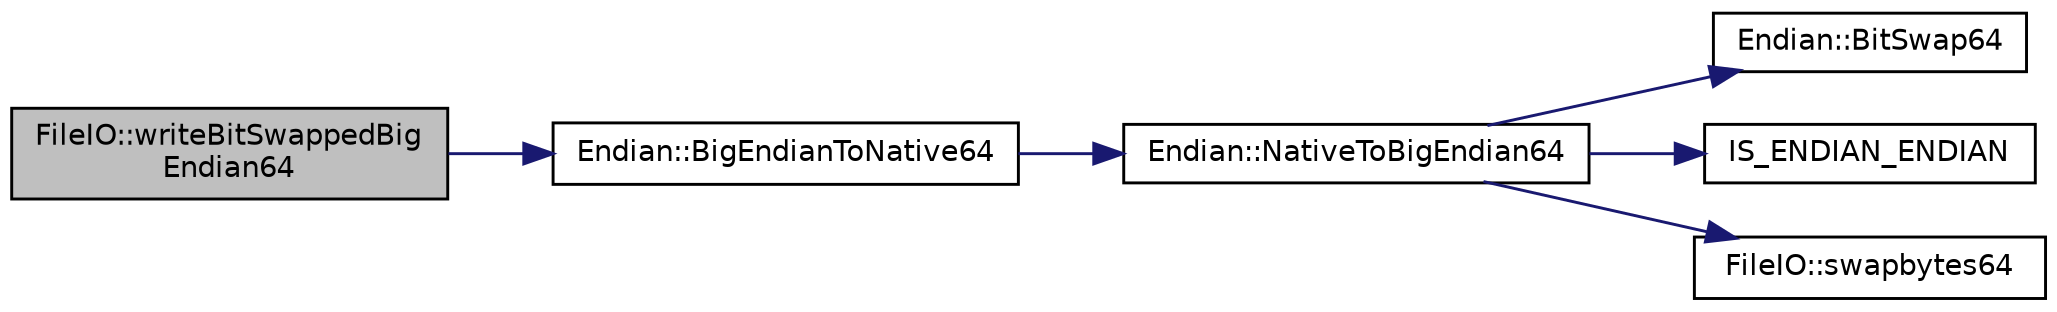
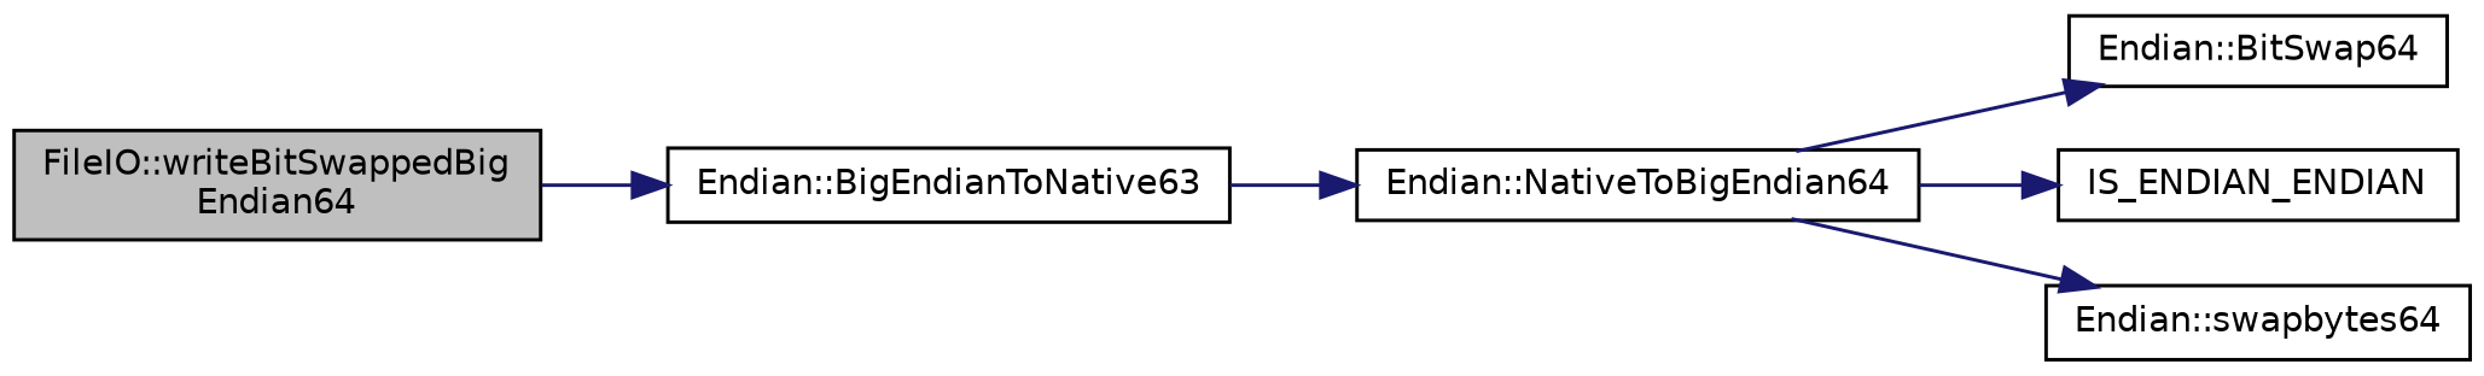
  digraph {
    rankdir=LR
    node [color=black fillcolor=white fontname=Helvetica fontsize=10 shape=record style=filled]
    edge [color=midnightblue fontname=Helvetica fontsize=10 labelfontname=Helvetica labelfontsize=10 style=solid]
    n1 [fillcolor=grey75 fontcolor=black height=0.2 label="FileIO::writeBitSwappedBig\lEndian64" width=0.4]
-   n2 [height=0.2 label="Endian::BigEndianToNative64" width=0.4]
+   n2 [height=0.2 label="Endian::BigEndianToNative63" width=0.4]
    n3 [height=0.2 label="Endian::NativeToBigEndian64" width=0.4]
    n4 [height=0.2 label="Endian::BitSwap64" width=0.4]
    n5 [height=0.2 label=IS_ENDIAN_ENDIAN width=0.4]
-   n6 [height=0.2 label="FileIO::swapbytes64" width=0.4]
+   n6 [height=0.2 label="Endian::swapbytes64" width=0.4]
    n1 -> n2
    n2 -> n3
    n3 -> n4
    n3 -> n5
    n3 -> n6
  }
